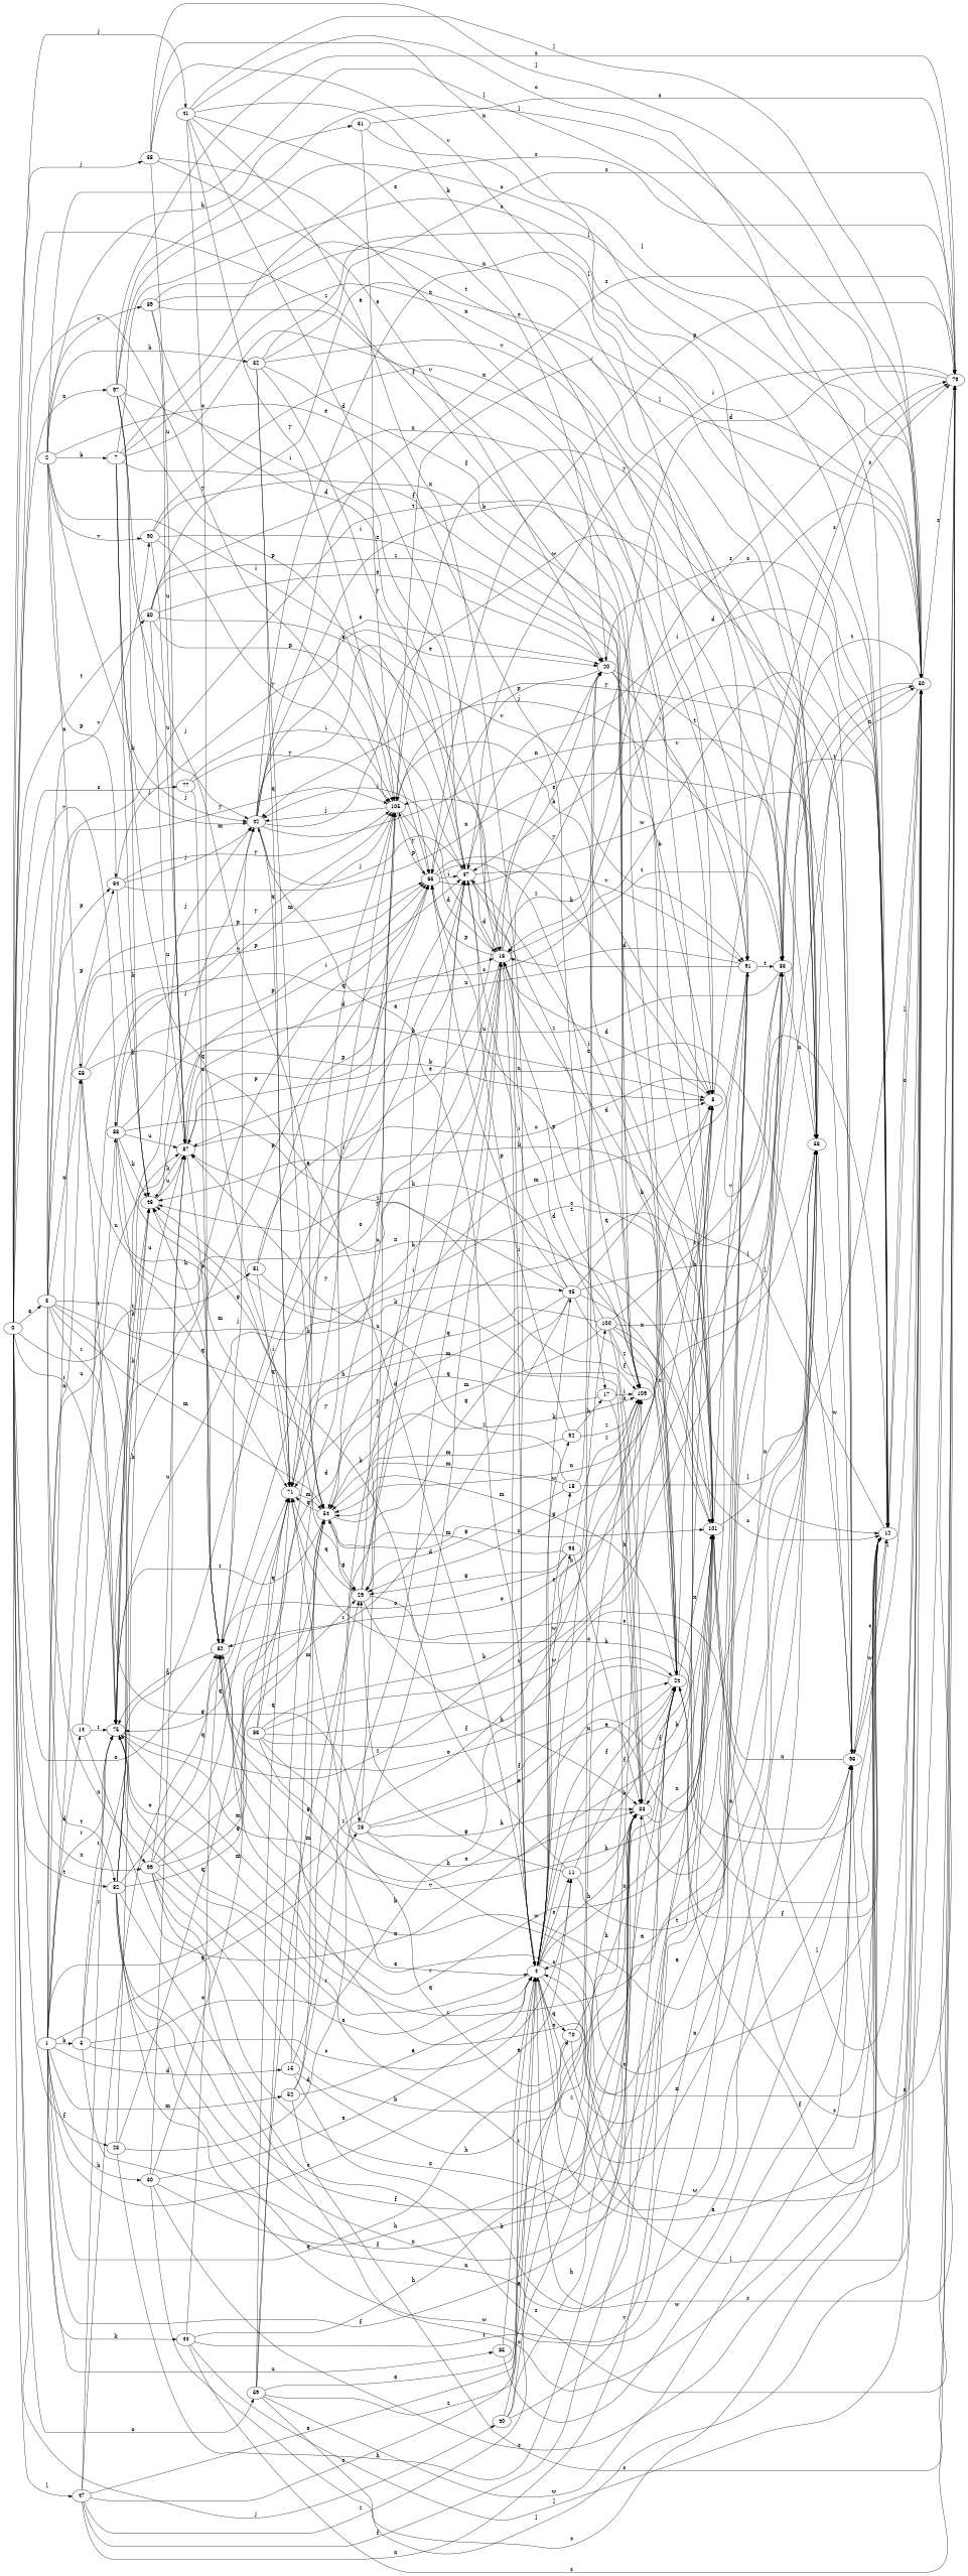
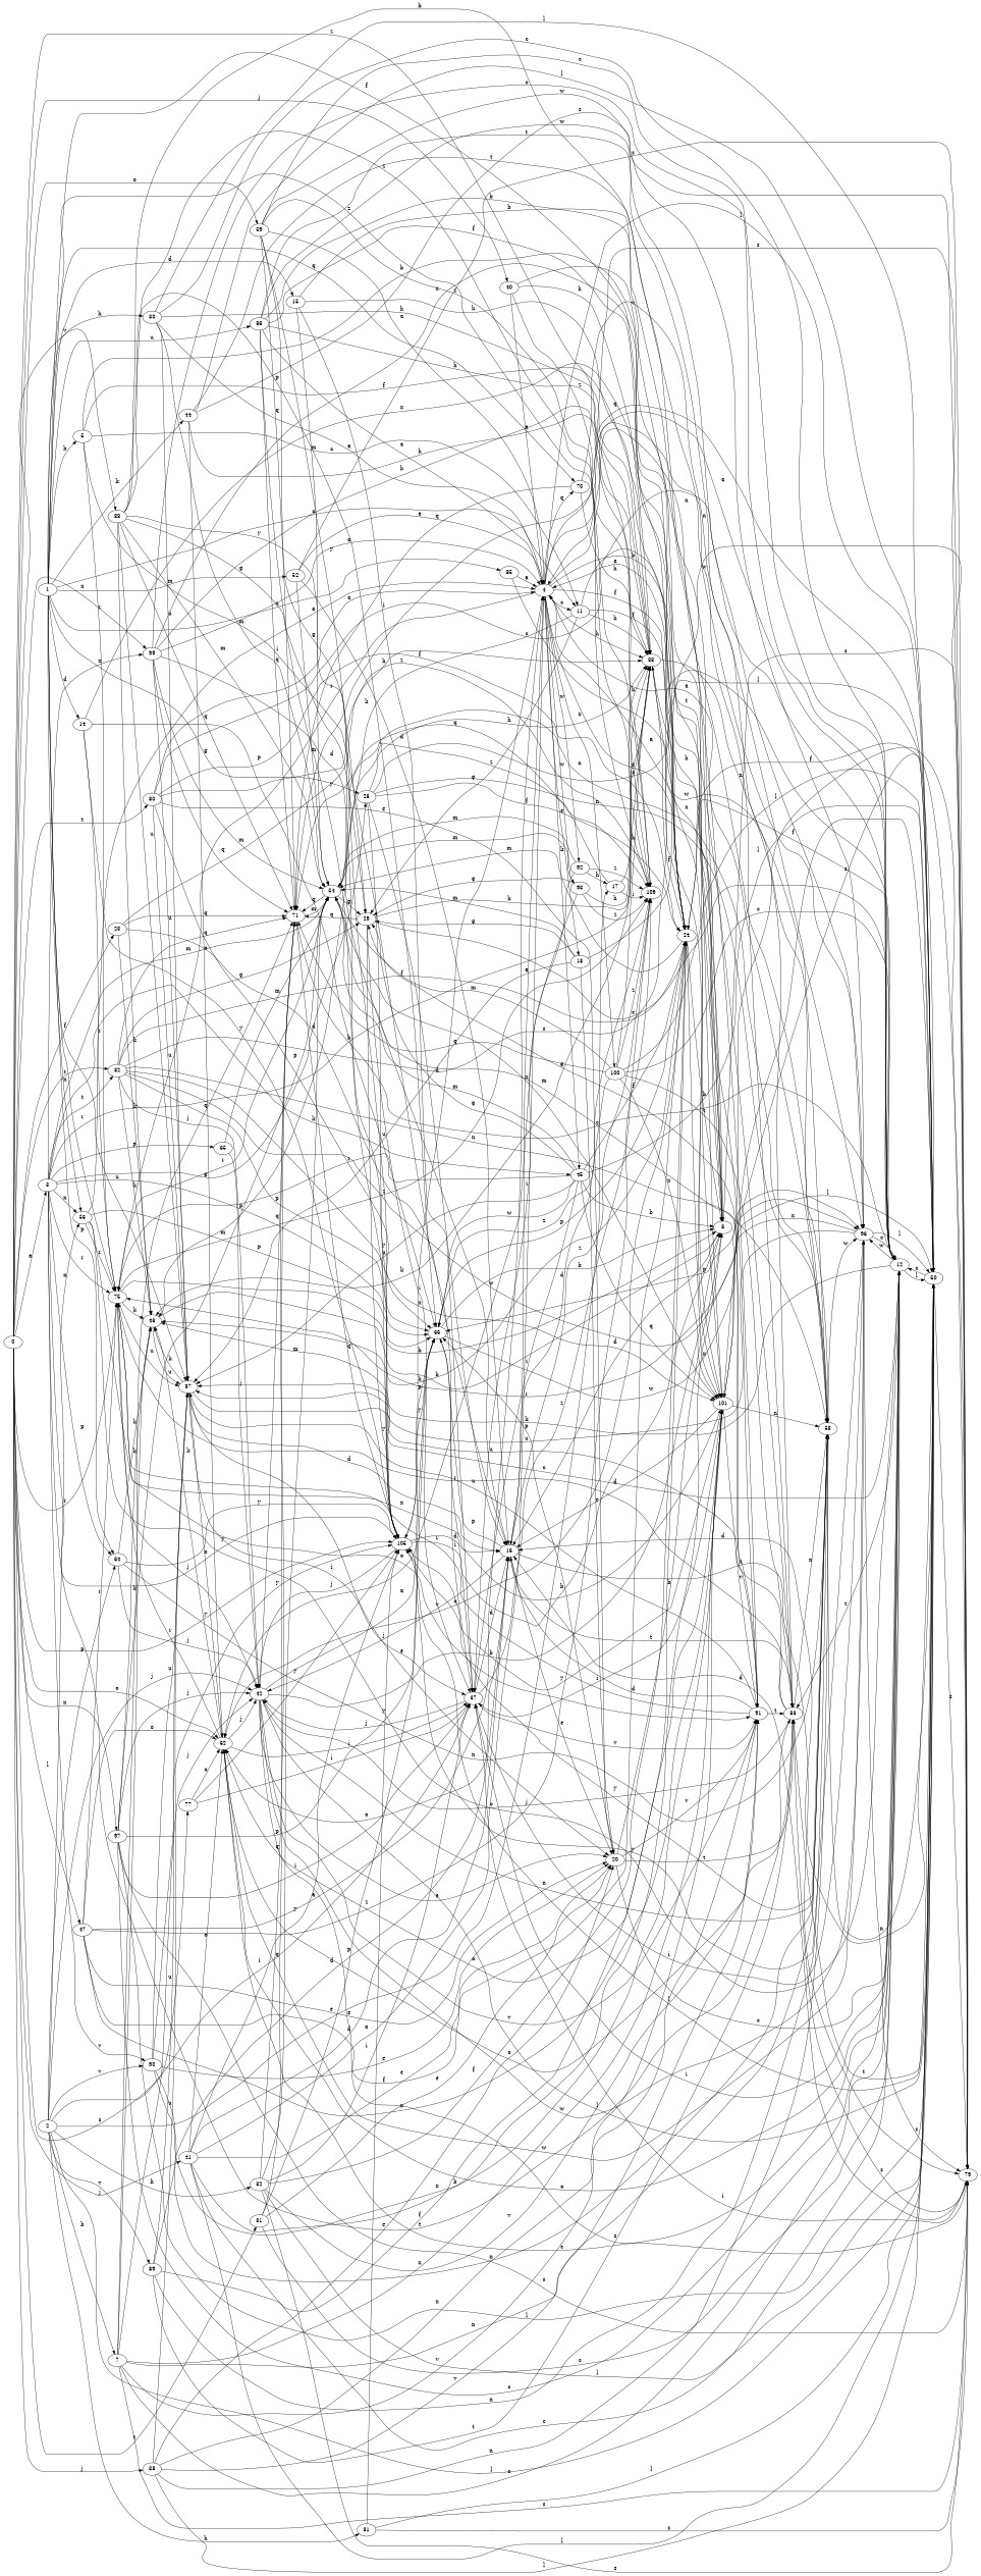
  strict digraph {
    rankdir=LR
    0
    3
    23
    38
    40
    41
    47
    59
    62
    75
    77
    80
    81
    82
    88
    97
    99
    105
    109
    28
    56
    64
    90
    33
    45
    54
+   65
    66
    83
    46
    71
    16
    87
    50
    58
    101
    91
    20
    4
    8
    12
    24
    96
    29
    37
    42
    79
    1
    5
    11
    14
    15
    30
    44
    52
    70
    85
    86
    2
    7
    17
    31
    32
    89
    18
    92
    93
    100
    0 -> 3 [label=a]
    0 -> 23 [label=f]
    0 -> 38 [label=j]
    0 -> 40 [label=j]
    0 -> 41 [label=j]
    0 -> 47 [label=l]
    0 -> 59 [label=o]
    0 -> 62 [label=o]
    0 -> 75 [label=r]
    0 -> 77 [label=s]
    0 -> 80 [label=t]
    0 -> 81 [label=t]
    0 -> 82 [label=t]
    0 -> 88 [label=v]
    0 -> 97 [label=x]
    0 -> 99 [label=x]
    0 -> 105 [label=y]
    0 -> 109 [label=z]
    3 -> 75 [label=r]
    3 -> 82 [label=t]
    3 -> 99 [label=x]
    3 -> 105 [label=y]
    3 -> 28 [label=g]
    3 -> 56 [label=n]
    3 -> 64 [label=p]
    3 -> 90 [label=v]
    3 -> 33 [label=h]
    3 -> 45 [label=k]
    3 -> 54 [label=m]
+   3 -> 65 [label=p]
    3 -> 66 [label=p]
    3 -> 83 [label=t]
    23 -> 33 [label=h]
    23 -> 46 [label=k]
    23 -> 71 [label=q]
    23 -> 16 [label=d]
    38 -> 87 [label=u]
    38 -> 50 [label=l]
    38 -> 58 [label=n]
    38 -> 101 [label=x]
    38 -> 91 [label=v]
    38 -> 20 [label=e]
    40 -> 109 [label=z]
    40 -> 33 [label=h]
    40 -> 91 [label=v]
    40 -> 4 [label=a]
    41 -> 62 [label=o]
    41 -> 105 [label=y]
    41 -> 16 [label=d]
    41 -> 50 [label=l]
    41 -> 20 [label=e]
    41 -> 4 [label=a]
    41 -> 8 [label=b]
    41 -> 12 [label=c]
    47 -> 62 [label=o]
    47 -> 75 [label=r]
    47 -> 109 [label=z]
    47 -> 101 [label=x]
    47 -> 20 [label=e]
    47 -> 4 [label=a]
    47 -> 24 [label=f]
    59 -> 105 [label=y]
    59 -> 109 [label=z]
    59 -> 71 [label=q]
    59 -> 4 [label=a]
    59 -> 12 [label=c]
    59 -> 96 [label=w]
    59 -> 29 [label=g]
    62 -> 75 [label=r]
    62 -> 46 [label=k]
    62 -> 12 [label=c]
    62 -> 96 [label=w]
    62 -> 37 [label=i]
    62 -> 42 [label=j]
    75 -> 109 [label=z]
    75 -> 46 [label=k]
    75 -> 87 [label=u]
    75 -> 91 [label=v]
    75 -> 8 [label=b]
    75 -> 42 [label=j]
    77 -> 62 [label=o]
    77 -> 105 [label=y]
    77 -> 37 [label=i]
    80 -> 109 [label=z]
    80 -> 66 [label=p]
    80 -> 87 [label=u]
    80 -> 20 [label=e]
    80 -> 4 [label=a]
    80 -> 12 [label=c]
    80 -> 24 [label=f]
    81 -> 66 [label=p]
    81 -> 71 [label=q]
    81 -> 20 [label=e]
    81 -> 12 [label=c]
    82 -> 66 [label=p]
    82 -> 46 [label=k]
    82 -> 71 [label=q]
    82 -> 58 [label=n]
    82 -> 101 [label=x]
    82 -> 24 [label=f]
    82 -> 96 [label=w]
    82 -> 29 [label=g]
    82 -> 42 [label=j]
    82 -> 79 [label=s]
    88 -> 105 [label=y]
    88 -> 109 [label=z]
    88 -> 54 [label=m]
    88 -> 66 [label=p]
    88 -> 46 [label=k]
    88 -> 71 [label=q]
    88 -> 87 [label=u]
    88 -> 8 [label=b]
    88 -> 29 [label=g]
    97 -> 54 [label=m]
    97 -> 66 [label=p]
    97 -> 46 [label=k]
    97 -> 50 [label=l]
    97 -> 12 [label=c]
    97 -> 37 [label=i]
    97 -> 42 [label=j]
    97 -> 79 [label=s]
    99 -> 33 [label=h]
    99 -> 54 [label=m]
    99 -> 71 [label=q]
    99 -> 16 [label=d]
    99 -> 87 [label=u]
    99 -> 101 [label=x]
    99 -> 4 [label=a]
    99 -> 12 [label=c]
    105 -> 66 [label=p]
    105 -> 71 [label=q]
    105 -> 16 [label=d]
    105 -> 50 [label=l]
    105 -> 8 [label=b]
    105 -> 42 [label=j]
    28 -> 105 [label=y]
    28 -> 33 [label=h]
    28 -> 16 [label=d]
    28 -> 58 [label=n]
    28 -> 12 [label=c]
    28 -> 24 [label=f]
    56 -> 75 [label=r]
    56 -> 66 [label=p]
    56 -> 101 [label=x]
    56 -> 4 [label=a]
    56 -> 12 [label=c]
    64 -> 105 [label=y]
    64 -> 46 [label=k]
    64 -> 58 [label=n]
-   64 -> 20 [label=e]
+   87 -> 20 [label=e]
    64 -> 42 [label=j]
    90 -> 105 [label=y]
    90 -> 87 [label=u]
    90 -> 58 [label=n]
    90 -> 101 [label=x]
    90 -> 20 [label=e]
    33 -> 46 [label=k]
    33 -> 58 [label=n]
    33 -> 101 [label=x]
    33 -> 24 [label=f]
    45 -> 75 [label=r]
    45 -> 54 [label=m]
-   45 -> 66 [label=p]
+   45 -> 66 [label=w]
    45 -> 87 [label=u]
    45 -> 50 [label=l]
-   45 -> 101 [label=x]
+   45 -> 101 [label=q]
    45 -> 8 [label=b]
    45 -> 24 [label=f]
    45 -> 29 [label=g]
    45 -> 37 [label=i]
    54 -> 75 [label=r]
    54 -> 109 [label=z]
    54 -> 71 [label=q]
    54 -> 58 [label=n]
    54 -> 101 [label=x]
    54 -> 29 [label=g]
+   65 -> 54 [label=m]
+   65 -> 42 [label=j]
    66 -> 105 [label=y]
    66 -> 109 [label=z]
    66 -> 8 [label=b]
    66 -> 96 [label=w]
    66 -> 37 [label=i]
    83 -> 62 [label=o]
    83 -> 75 [label=r]
    83 -> 87 [label=u]
    83 -> 58 [label=n]
    83 -> 42 [label=j]
    83 -> 79 [label=s]
    46 -> 87 [label=u]
    46 -> 8 [label=b]
    71 -> 54 [label=m]
    71 -> 12 [label=c]
    16 -> 62 [label=o]
    16 -> 109 [label=z]
    16 -> 66 [label=p]
    16 -> 83 [label=t]
    16 -> 20 [label=e]
    16 -> 4 [label=a]
    16 -> 42 [label=j]
    16 -> 79 [label=s]
    87 -> 62 [label=o]
    87 -> 46 [label=k]
    87 -> 16 [label=d]
    87 -> 12 [label=c]
    87 -> 37 [label=i]
    50 -> 75 [label=r]
    50 -> 83 [label=t]
    50 -> 71 [label=q]
    50 -> 16 [label=d]
    50 -> 58 [label=n]
    50 -> 12 [label=c]
    50 -> 24 [label=f]
    50 -> 79 [label=s]
    58 -> 105 [label=y]
    58 -> 4 [label=a]
    58 -> 96 [label=w]
    101 -> 62 [label=o]
    101 -> 105 [label=y]
    101 -> 16 [label=d]
    101 -> 50 [label=l]
    101 -> 58 [label=n]
    101 -> 91 [label=v]
    101 -> 37 [label=i]
    101 -> 79 [label=s]
    91 -> 75 [label=r]
    91 -> 54 [label=m]
    91 -> 83 [label=t]
    91 -> 16 [label=d]
    91 -> 87 [label=u]
    91 -> 4 [label=a]
    91 -> 29 [label=g]
    20 -> 66 [label=p]
    20 -> 83 [label=t]
    20 -> 91 [label=v]
    20 -> 8 [label=b]
    20 -> 12 [label=c]
    4 -> 75 [label=r]
    4 -> 33 [label=h]
    4 -> 45 [label=k]
    4 -> 50 [label=l]
    4 -> 58 [label=n]
    4 -> 101 [label=x]
    4 -> 8 [label=b]
    4 -> 24 [label=f]
    4 -> 96 [label=w]
    4 -> 79 [label=s]
    4 -> 11 [label=c]
    4 -> 70 [label=q]
    4 -> 18 [label=e]
    4 -> 92 [label=w]
    4 -> 93 [label=w]
    4 -> 100 [label=x]
    8 -> 33 [label=h]
    8 -> 16 [label=d]
    8 -> 79 [label=s]
    12 -> 62 [label=o]
    12 -> 83 [label=t]
    12 -> 46 [label=k]
    12 -> 50 [label=l]
    12 -> 4 [label=a]
    12 -> 24 [label=f]
    12 -> 96 [label=w]
    12 -> 37 [label=i]
    24 -> 62 [label=o]
    24 -> 54 [label=m]
    24 -> 66 [label=p]
    24 -> 46 [label=k]
    24 -> 101 [label=x]
    24 -> 4 [label=a]
    24 -> 8 [label=b]
    96 -> 105 [label=y]
    96 -> 87 [label=u]
    96 -> 50 [label=l]
    96 -> 101 [label=x]
    96 -> 12 [label=c]
    96 -> 37 [label=i]
    96 -> 79 [label=s]
    29 -> 105 [label=y]
    29 -> 33 [label=h]
    29 -> 71 [label=q]
    29 -> 12 [label=c]
    29 -> 37 [label=i]
    37 -> 109 [label=z]
    37 -> 16 [label=d]
    37 -> 91 [label=v]
    37 -> 42 [label=j]
    42 -> 71 [label=q]
    42 -> 50 [label=l]
    42 -> 58 [label=n]
    42 -> 91 [label=v]
    42 -> 20 [label=e]
    42 -> 4 [label=a]
    42 -> 8 [label=b]
    42 -> 96 [label=w]
    42 -> 79 [label=s]
    79 -> 66 [label=p]
    79 -> 16 [label=d]
    79 -> 37 [label=i]
    1 -> 75 [label=r]
    1 -> 109 [label=z]
    1 -> 28 [label=g]
    1 -> 56 [label=n]
    1 -> 64 [label=p]
    1 -> 87 [label=u]
    1 -> 24 [label=f]
    1 -> 5 [label=b]
    1 -> 11 [label=c]
    1 -> 14 [label=d]
    1 -> 15 [label=d]
    1 -> 30 [label=h]
    1 -> 44 [label=k]
    1 -> 52 [label=m]
    1 -> 70 [label=q]
    1 -> 85 [label=u]
-   1 -> 88 [label=u]
+   1 -> 86 [label=u]
    5 -> 75 [label=r]
    5 -> 8 [label=b]
    5 -> 24 [label=f]
    5 -> 37 [label=i]
    5 -> 11 [label=c]
    11 -> 33 [label=h]
    11 -> 83 [label=t]
    11 -> 46 [label=k]
    11 -> 24 [label=f]
    11 -> 29 [label=g]
    14 -> 75 [label=r]
    14 -> 105 [label=y]
    14 -> 66 [label=p]
    14 -> 101 [label=x]
    15 -> 33 [label=h]
    15 -> 54 [label=m]
    15 -> 8 [label=b]
    15 -> 37 [label=i]
    30 -> 33 [label=h]
    30 -> 54 [label=m]
    30 -> 87 [label=u]
    30 -> 50 [label=l]
    30 -> 4 [label=a]
    30 -> 12 [label=c]
    44 -> 62 [label=o]
    44 -> 33 [label=h]
    44 -> 83 [label=t]
    44 -> 50 [label=l]
    44 -> 79 [label=s]
    52 -> 54 [label=m]
    52 -> 16 [label=d]
    52 -> 4 [label=a]
    52 -> 79 [label=s]
    70 -> 33 [label=h]
    70 -> 71 [label=q]
    70 -> 58 [label=n]
    85 -> 4 [label=a]
    85 -> 96 [label=w]
    86 -> 105 [label=y]
    86 -> 33 [label=h]
    86 -> 83 [label=t]
    86 -> 71 [label=q]
    86 -> 4 [label=a]
    86 -> 8 [label=b]
    86 -> 24 [label=f]
    86 -> 96 [label=w]
    2 -> 56 [label=n]
    2 -> 64 [label=p]
    2 -> 90 [label=v]
    2 -> 50 [label=l]
    2 -> 37 [label=i]
    2 -> 42 [label=j]
    2 -> 7 [label=b]
    2 -> 17 [label=e]
    2 -> 31 [label=h]
    2 -> 32 [label=h]
    2 -> 89 [label=v]
    7 -> 46 [label=k]
    7 -> 71 [label=q]
    7 -> 58 [label=n]
    7 -> 101 [label=x]
    7 -> 91 [label=v]
    7 -> 12 [label=c]
    7 -> 42 [label=j]
    7 -> 79 [label=s]
    17 -> 109 [label=i]
    17 -> 33 [label=h]
    17 -> 71 [label=q]
    31 -> 105 [label=y]
    31 -> 50 [label=l]
    31 -> 79 [label=s]
    32 -> 54 [label=m]
    32 -> 71 [label=q]
    32 -> 50 [label=l]
    32 -> 91 [label=v]
    32 -> 24 [label=f]
    32 -> 37 [label=i]
    32 -> 79 [label=s]
    89 -> 83 [label=t]
    89 -> 16 [label=d]
    89 -> 87 [label=u]
    89 -> 58 [label=n]
    89 -> 24 [label=f]
    18 -> 54 [label=m]
    18 -> 87 [label=u]
    18 -> 50 [label=l]
    18 -> 20 [label=e]
    18 -> 29 [label=g]
    92 -> 109 [label=z]
    92 -> 54 [label=m]
    92 -> 37 [label=i]
    92 -> 17 [label=h]
    93 -> 62 [label=o]
    93 -> 109 [label=z]
    93 -> 33 [label=h]
    93 -> 54 [label=m]
    93 -> 29 [label=g]
    100 -> 109 [label=z]
    100 -> 33 [label=h]
    100 -> 54 [label=m]
    100 -> 83 [label=t]
    100 -> 71 [label=q]
    100 -> 16 [label=d]
    100 -> 50 [label=l]
    100 -> 101 [label=x]
    100 -> 12 [label=c]
  }
